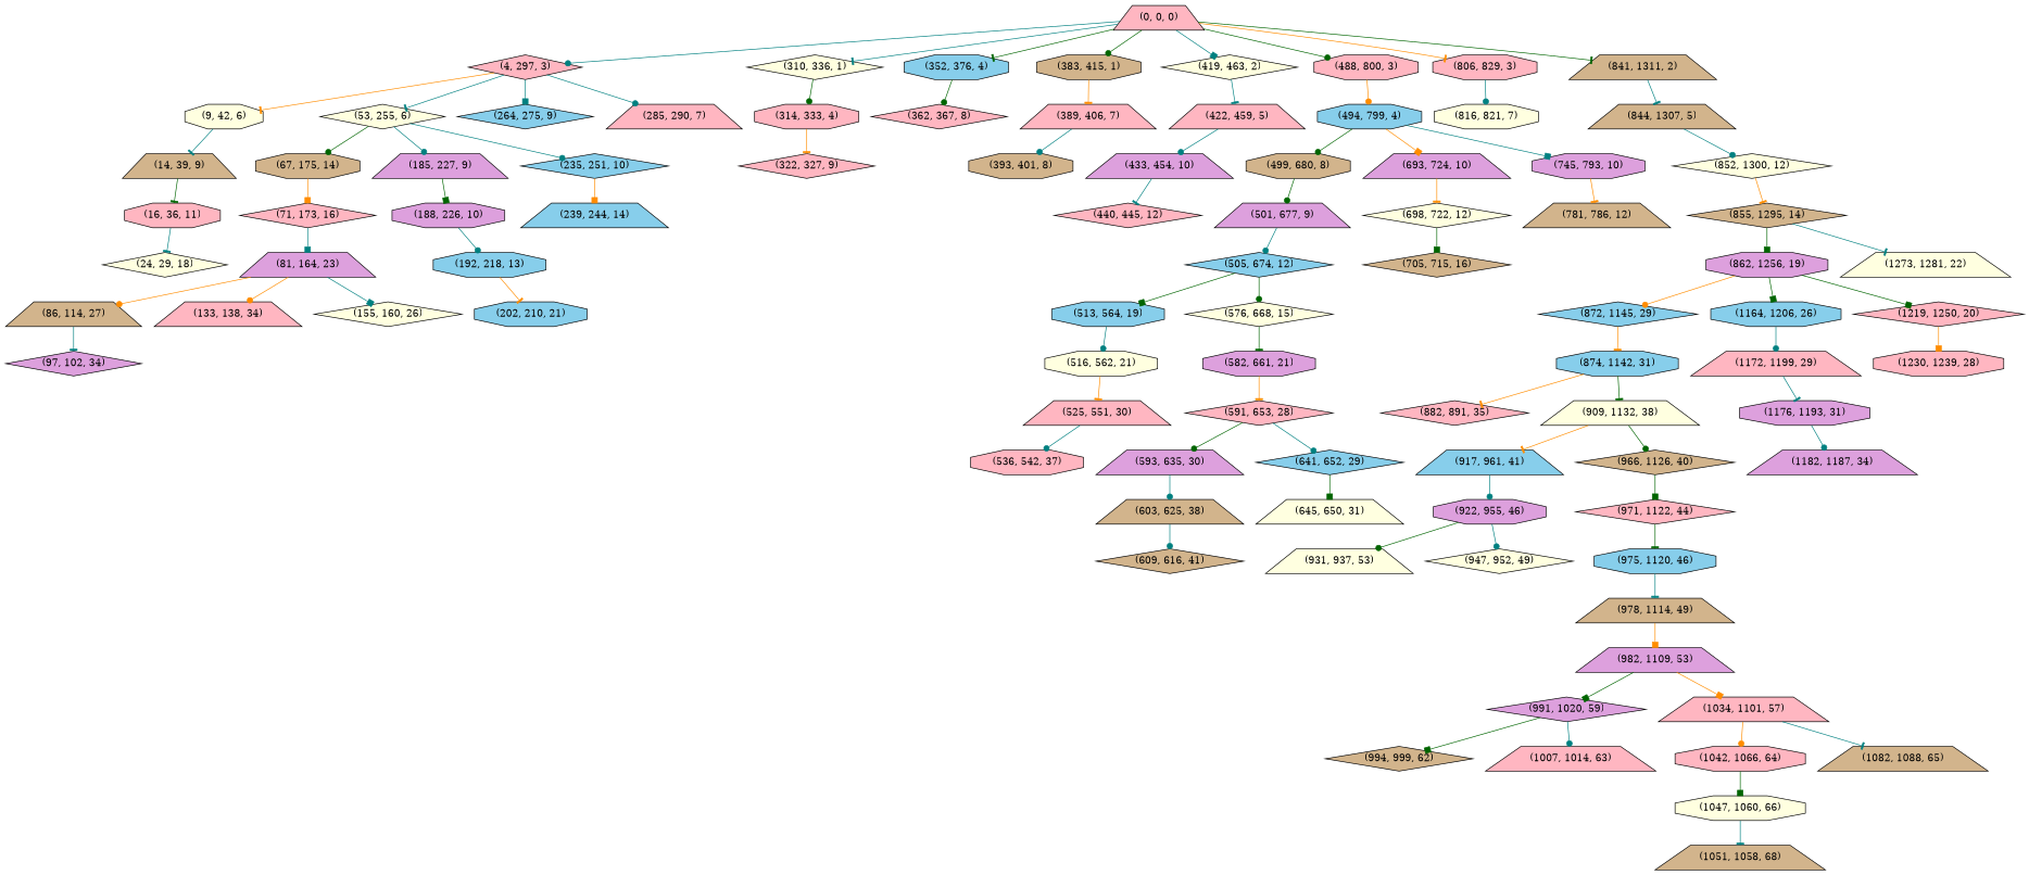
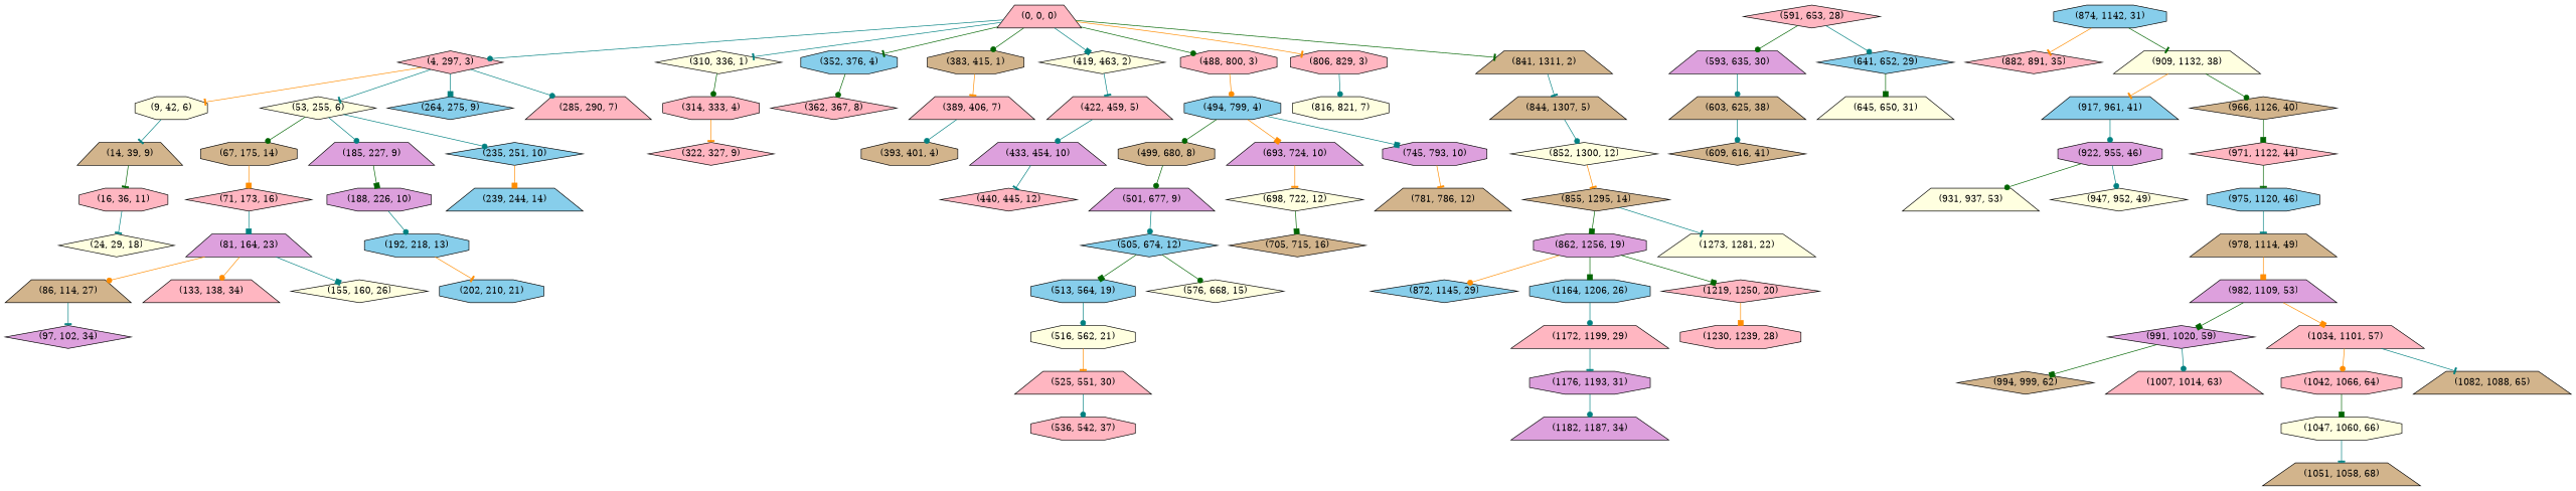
  digraph {
    node [fillcolor=lightpink shape=trapezium style=filled]
    edge [arrowhead=dot color=teal]
    "(4, 297, 3)" [shape=diamond]
    "(0, 0, 0)"
    "(310, 336, 1)" [fillcolor=lightyellow shape=diamond]
    "(352, 376, 4)" [fillcolor=skyblue shape=octagon]
    "(383, 415, 1)" [fillcolor=tan shape=octagon]
    "(419, 463, 2)" [fillcolor=lightyellow shape=diamond]
    "(488, 800, 3)" [shape=octagon]
    "(806, 829, 3)" [shape=octagon]
    "(841, 1311, 2)" [fillcolor=tan]
    "(9, 42, 6)" [fillcolor=lightyellow shape=octagon]
    "(53, 255, 6)" [fillcolor=lightyellow shape=diamond]
    "(264, 275, 9)" [fillcolor=skyblue shape=diamond]
    "(285, 290, 7)"
    "(314, 333, 4)" [shape=octagon]
    "(362, 367, 8)" [shape=diamond]
    "(389, 406, 7)"
    "(422, 459, 5)"
    "(494, 799, 4)" [fillcolor=skyblue shape=octagon]
    "(816, 821, 7)" [fillcolor=lightyellow shape=octagon]
    "(844, 1307, 5)" [fillcolor=tan]
    "(14, 39, 9)" [fillcolor=tan]
    "(67, 175, 14)" [fillcolor=tan shape=octagon]
    "(185, 227, 9)" [fillcolor=plum]
    "(235, 251, 10)" [fillcolor=skyblue shape=diamond]
    "(16, 36, 11)" [shape=octagon]
    "(24, 29, 18)" [fillcolor=lightyellow shape=diamond]
    "(71, 173, 16)" [shape=diamond]
    "(188, 226, 10)" [fillcolor=plum shape=octagon]
    "(239, 244, 14)" [fillcolor=skyblue]
    "(81, 164, 23)" [fillcolor=plum]
    "(86, 114, 27)" [fillcolor=tan]
    "(133, 138, 34)"
    "(155, 160, 26)" [fillcolor=lightyellow shape=diamond]
    "(97, 102, 34)" [fillcolor=plum shape=diamond]
    "(192, 218, 13)" [fillcolor=skyblue shape=octagon]
    "(202, 210, 21)" [fillcolor=skyblue shape=octagon]
    "(322, 327, 9)" [shape=diamond]
-   "(393, 401, 8)" [fillcolor=tan shape=octagon]
+   "(393, 401, 8)" [fillcolor=tan shape=octagon label="(393, 401, 4)"]
    "(433, 454, 10)" [fillcolor=plum]
    "(440, 445, 12)" [shape=diamond]
    "(499, 680, 8)" [fillcolor=tan shape=octagon]
    "(693, 724, 10)" [fillcolor=plum]
    "(745, 793, 10)" [fillcolor=plum shape=octagon]
    "(501, 677, 9)" [fillcolor=plum]
    "(698, 722, 12)" [fillcolor=lightyellow shape=diamond]
    "(781, 786, 12)" [fillcolor=tan]
    "(505, 674, 12)" [fillcolor=skyblue shape=diamond]
    "(513, 564, 19)" [fillcolor=skyblue shape=octagon]
    "(576, 668, 15)" [fillcolor=lightyellow shape=diamond]
    "(516, 562, 21)" [fillcolor=lightyellow shape=octagon]
-   "(582, 661, 21)" [fillcolor=plum shape=octagon]
    "(525, 551, 30)"
    "(536, 542, 37)" [shape=octagon]
    "(591, 653, 28)" [shape=diamond]
    "(593, 635, 30)" [fillcolor=plum]
    "(641, 652, 29)" [fillcolor=skyblue shape=diamond]
    "(603, 625, 38)" [fillcolor=tan]
    "(645, 650, 31)" [fillcolor=lightyellow]
    "(609, 616, 41)" [fillcolor=tan shape=diamond]
    "(705, 715, 16)" [fillcolor=tan shape=diamond]
    "(852, 1300, 12)" [fillcolor=lightyellow shape=diamond]
    "(855, 1295, 14)" [fillcolor=tan shape=diamond]
    "(862, 1256, 19)" [fillcolor=plum shape=octagon]
    "(1273, 1281, 22)" [fillcolor=lightyellow]
    "(872, 1145, 29)" [fillcolor=skyblue shape=diamond]
    "(1164, 1206, 26)" [fillcolor=skyblue shape=octagon]
    "(1219, 1250, 20)" [shape=diamond]
    "(874, 1142, 31)" [fillcolor=skyblue shape=octagon]
    "(1172, 1199, 29)"
    "(1230, 1239, 28)" [shape=octagon]
    "(882, 891, 35)" [shape=diamond]
    "(909, 1132, 38)" [fillcolor=lightyellow]
    "(917, 961, 41)" [fillcolor=skyblue]
    "(966, 1126, 40)" [fillcolor=tan shape=diamond]
    "(922, 955, 46)" [fillcolor=plum shape=octagon]
    "(971, 1122, 44)" [shape=diamond]
    "(931, 937, 53)" [fillcolor=lightyellow]
    "(947, 952, 49)" [fillcolor=lightyellow shape=diamond]
    "(975, 1120, 46)" [fillcolor=skyblue shape=octagon]
    "(978, 1114, 49)" [fillcolor=tan]
    "(982, 1109, 53)" [fillcolor=plum]
    "(991, 1020, 59)" [fillcolor=plum shape=diamond]
    "(1034, 1101, 57)"
    "(994, 999, 62)" [fillcolor=tan shape=diamond]
    "(1007, 1014, 63)"
    "(1042, 1066, 64)" [shape=octagon]
    "(1082, 1088, 65)" [fillcolor=tan]
    "(1047, 1060, 66)" [fillcolor=lightyellow shape=octagon]
    "(1051, 1058, 68)" [fillcolor=tan]
    "(1176, 1193, 31)" [fillcolor=plum shape=octagon]
    "(1182, 1187, 34)" [fillcolor=plum]
    "(4, 297, 3)" -> "(9, 42, 6)" [arrowhead=tee color=darkorange]
    "(4, 297, 3)" -> "(53, 255, 6)" [arrowhead=tee]
    "(4, 297, 3)" -> "(264, 275, 9)" [arrowhead=box]
    "(4, 297, 3)" -> "(285, 290, 7)"
    "(0, 0, 0)" -> "(4, 297, 3)"
    "(0, 0, 0)" -> "(310, 336, 1)" [arrowhead=tee]
    "(0, 0, 0)" -> "(352, 376, 4)" [arrowhead=tee color=darkgreen]
    "(0, 0, 0)" -> "(383, 415, 1)" [color=darkgreen]
    "(0, 0, 0)" -> "(419, 463, 2)" [arrowhead=box]
    "(0, 0, 0)" -> "(488, 800, 3)" [color=darkgreen]
    "(0, 0, 0)" -> "(806, 829, 3)" [arrowhead=tee color=darkorange]
    "(0, 0, 0)" -> "(841, 1311, 2)" [arrowhead=tee color=darkgreen]
    "(310, 336, 1)" -> "(314, 333, 4)" [color=darkgreen]
    "(352, 376, 4)" -> "(362, 367, 8)" [color=darkgreen]
    "(383, 415, 1)" -> "(389, 406, 7)" [arrowhead=tee color=darkorange]
    "(419, 463, 2)" -> "(422, 459, 5)" [arrowhead=tee]
    "(488, 800, 3)" -> "(494, 799, 4)" [color=darkorange]
    "(806, 829, 3)" -> "(816, 821, 7)"
    "(841, 1311, 2)" -> "(844, 1307, 5)" [arrowhead=tee]
    "(9, 42, 6)" -> "(14, 39, 9)" [arrowhead=tee]
    "(53, 255, 6)" -> "(67, 175, 14)" [color=darkgreen]
    "(53, 255, 6)" -> "(185, 227, 9)"
    "(53, 255, 6)" -> "(235, 251, 10)"
    "(314, 333, 4)" -> "(322, 327, 9)" [arrowhead=tee color=darkorange]
    "(389, 406, 7)" -> "(393, 401, 8)"
    "(422, 459, 5)" -> "(433, 454, 10)"
    "(494, 799, 4)" -> "(499, 680, 8)" [color=darkgreen]
    "(494, 799, 4)" -> "(693, 724, 10)" [arrowhead=box color=darkorange]
    "(494, 799, 4)" -> "(745, 793, 10)" [arrowhead=box]
    "(844, 1307, 5)" -> "(852, 1300, 12)"
    "(14, 39, 9)" -> "(16, 36, 11)" [arrowhead=tee color=darkgreen]
    "(67, 175, 14)" -> "(71, 173, 16)" [arrowhead=box color=darkorange]
    "(185, 227, 9)" -> "(188, 226, 10)" [arrowhead=box color=darkgreen]
    "(235, 251, 10)" -> "(239, 244, 14)" [arrowhead=box color=darkorange]
    "(16, 36, 11)" -> "(24, 29, 18)" [arrowhead=tee]
    "(71, 173, 16)" -> "(81, 164, 23)" [arrowhead=box]
    "(188, 226, 10)" -> "(192, 218, 13)"
    "(81, 164, 23)" -> "(86, 114, 27)" [color=darkorange]
    "(81, 164, 23)" -> "(133, 138, 34)" [color=darkorange]
    "(81, 164, 23)" -> "(155, 160, 26)" [arrowhead=box]
    "(86, 114, 27)" -> "(97, 102, 34)" [arrowhead=tee]
    "(192, 218, 13)" -> "(202, 210, 21)" [arrowhead=tee color=darkorange]
    "(433, 454, 10)" -> "(440, 445, 12)" [arrowhead=tee]
    "(499, 680, 8)" -> "(501, 677, 9)" [color=darkgreen]
    "(693, 724, 10)" -> "(698, 722, 12)" [arrowhead=tee color=darkorange]
    "(745, 793, 10)" -> "(781, 786, 12)" [arrowhead=tee color=darkorange]
    "(501, 677, 9)" -> "(505, 674, 12)"
    "(698, 722, 12)" -> "(705, 715, 16)" [arrowhead=box color=darkgreen]
    "(505, 674, 12)" -> "(513, 564, 19)" [arrowhead=box color=darkgreen]
    "(505, 674, 12)" -> "(576, 668, 15)" [color=darkgreen]
    "(513, 564, 19)" -> "(516, 562, 21)"
-   "(576, 668, 15)" -> "(582, 661, 21)" [arrowhead=tee color=darkgreen]
    "(516, 562, 21)" -> "(525, 551, 30)" [arrowhead=tee color=darkorange]
-   "(582, 661, 21)" -> "(591, 653, 28)" [arrowhead=tee color=darkorange]
    "(525, 551, 30)" -> "(536, 542, 37)"
    "(591, 653, 28)" -> "(593, 635, 30)" [color=darkgreen]
    "(591, 653, 28)" -> "(641, 652, 29)"
    "(593, 635, 30)" -> "(603, 625, 38)"
    "(641, 652, 29)" -> "(645, 650, 31)" [arrowhead=box color=darkgreen]
    "(603, 625, 38)" -> "(609, 616, 41)"
    "(852, 1300, 12)" -> "(855, 1295, 14)" [arrowhead=tee color=darkorange]
    "(855, 1295, 14)" -> "(862, 1256, 19)" [arrowhead=box color=darkgreen]
    "(855, 1295, 14)" -> "(1273, 1281, 22)" [arrowhead=tee]
    "(862, 1256, 19)" -> "(872, 1145, 29)" [color=darkorange]
    "(862, 1256, 19)" -> "(1164, 1206, 26)" [arrowhead=box color=darkgreen]
    "(862, 1256, 19)" -> "(1219, 1250, 20)" [arrowhead=box color=darkgreen]
-   "(872, 1145, 29)" -> "(874, 1142, 31)" [arrowhead=tee color=darkorange]
    "(1164, 1206, 26)" -> "(1172, 1199, 29)"
    "(1219, 1250, 20)" -> "(1230, 1239, 28)" [arrowhead=box color=darkorange]
    "(874, 1142, 31)" -> "(882, 891, 35)" [arrowhead=tee color=darkorange]
    "(874, 1142, 31)" -> "(909, 1132, 38)" [arrowhead=tee color=darkgreen]
    "(1172, 1199, 29)" -> "(1176, 1193, 31)" [arrowhead=tee]
    "(909, 1132, 38)" -> "(917, 961, 41)" [arrowhead=tee color=darkorange]
    "(909, 1132, 38)" -> "(966, 1126, 40)" [color=darkgreen]
    "(917, 961, 41)" -> "(922, 955, 46)"
    "(966, 1126, 40)" -> "(971, 1122, 44)" [arrowhead=box color=darkgreen]
    "(922, 955, 46)" -> "(931, 937, 53)" [color=darkgreen]
    "(922, 955, 46)" -> "(947, 952, 49)"
    "(971, 1122, 44)" -> "(975, 1120, 46)" [arrowhead=tee color=darkgreen]
    "(975, 1120, 46)" -> "(978, 1114, 49)" [arrowhead=tee]
    "(978, 1114, 49)" -> "(982, 1109, 53)" [arrowhead=box color=darkorange]
    "(982, 1109, 53)" -> "(991, 1020, 59)" [arrowhead=box color=darkgreen]
    "(982, 1109, 53)" -> "(1034, 1101, 57)" [arrowhead=box color=darkorange]
    "(991, 1020, 59)" -> "(994, 999, 62)" [arrowhead=box color=darkgreen]
    "(991, 1020, 59)" -> "(1007, 1014, 63)"
    "(1034, 1101, 57)" -> "(1042, 1066, 64)" [color=darkorange]
    "(1034, 1101, 57)" -> "(1082, 1088, 65)" [arrowhead=tee]
    "(1042, 1066, 64)" -> "(1047, 1060, 66)" [arrowhead=box color=darkgreen]
    "(1047, 1060, 66)" -> "(1051, 1058, 68)" [arrowhead=tee]
    "(1176, 1193, 31)" -> "(1182, 1187, 34)"
  }
